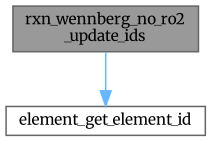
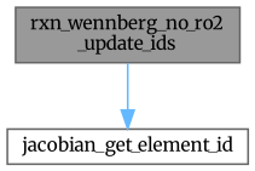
  digraph {
    rankdir=TB
    fontname=Merriweather
    node [fontname=Merriweather fontsize=10 shape=box style=filled]
    n1 [color=gray40 fillcolor=grey60 fontcolor=black height=0.2 label="rxn_wennberg_no_ro2\l_update_ids" width=0.4]
-   n2 [color=grey40 fillcolor=white height=0.2 label=element_get_element_id width=0.4]
+   n2 [color=grey40 fillcolor=white height=0.2 label=jacobian_get_element_id width=0.4]
    n1 -> n2 [color=steelblue1 fontname=Merriweather fontsize=10 labelfontname=Helvetica labelfontsize=10 style=solid]
  }
